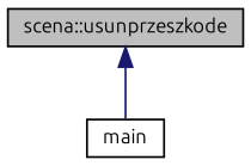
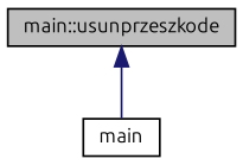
  digraph {
    rankdir=TB
    fontname=Ubuntu
    node [color=black fontname=Ubuntu fontsize=10 shape=record style=filled]
-   n1 [fillcolor=grey75 fontcolor=black height=0.2 label="scena::usunprzeszkode" width=0.4]
+   n1 [fillcolor=grey75 fontcolor=black height=0.2 label="main::usunprzeszkode" width=0.4]
    n2 [fillcolor=white height=0.2 label=main width=0.4]
    n1 -> n2 [color=midnightblue dir=back fontname=Ubuntu fontsize=10 labelfontname=Helvetica labelfontsize=10 style=solid]
  }
